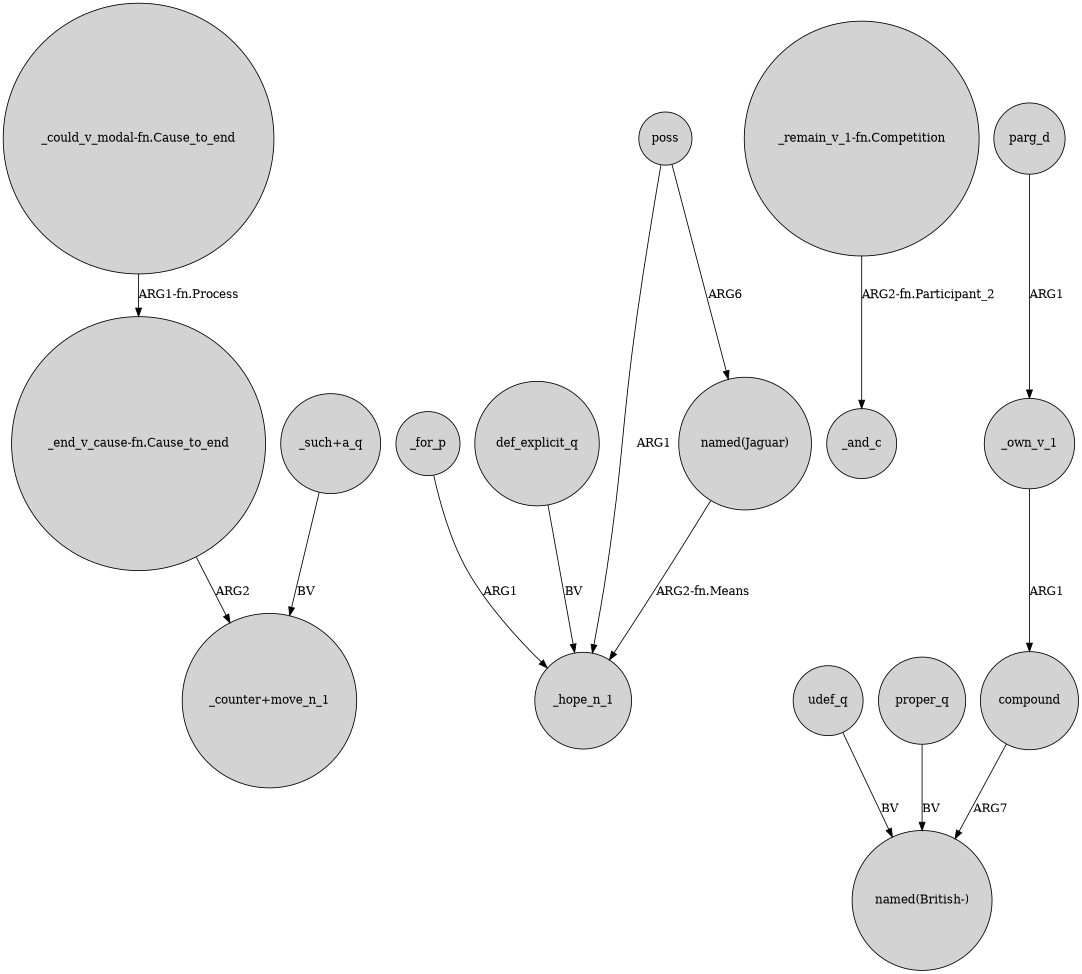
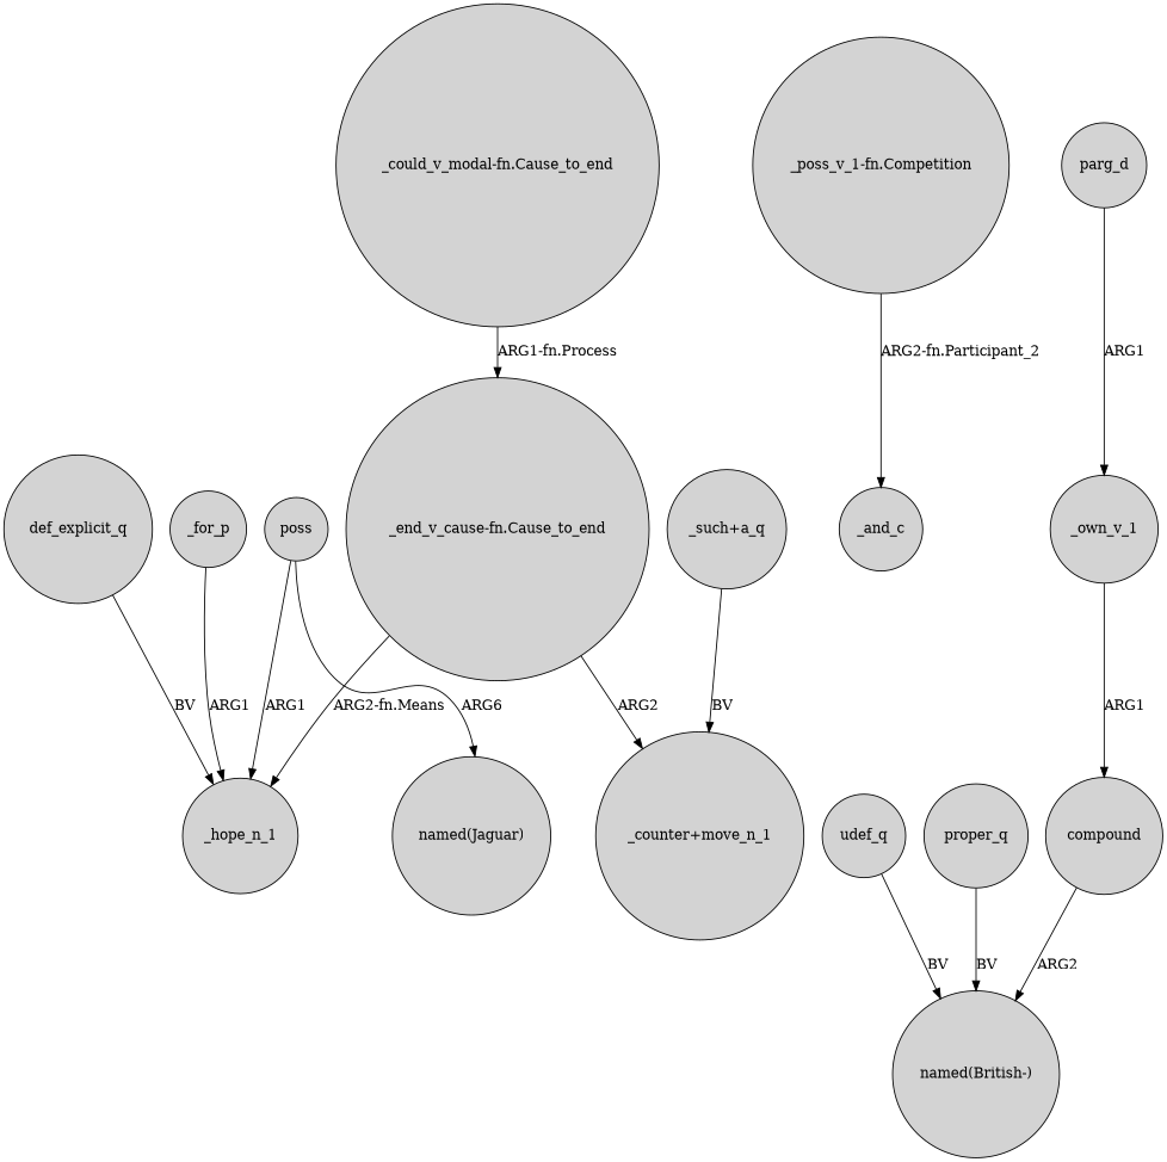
  digraph {
    node [shape=circle style=filled]
    "_could_v_modal-fn.Cause_to_end"
    "_end_v_cause-fn.Cause_to_end"
    _hope_n_1
    "_counter+move_n_1"
    _for_p
-   "_remain_v_1-fn.Competition"
+   "_remain_v_1-fn.Competition" [label="_poss_v_1-fn.Competition"]
    _and_c
    def_explicit_q
    compound
    "named(British-)"
    _own_v_1
    poss
    "named(Jaguar)"
    parg_d
    udef_q
    proper_q
    "_such+a_q"
    "_could_v_modal-fn.Cause_to_end" -> "_end_v_cause-fn.Cause_to_end" [label="ARG1-fn.Process"]
-   "named(Jaguar)" -> _hope_n_1 [label="ARG2-fn.Means"]
+   "_end_v_cause-fn.Cause_to_end" -> _hope_n_1 [label="ARG2-fn.Means"]
    "_end_v_cause-fn.Cause_to_end" -> "_counter+move_n_1" [label=ARG2]
    _for_p -> _hope_n_1 [label=ARG1]
    "_remain_v_1-fn.Competition" -> _and_c [label="ARG2-fn.Participant_2"]
    def_explicit_q -> _hope_n_1 [label=BV]
-   compound -> "named(British-)" [label=ARG7]
+   compound -> "named(British-)" [label=ARG2]
    _own_v_1 -> compound [label=ARG1]
    poss -> _hope_n_1 [label=ARG1]
    poss -> "named(Jaguar)" [label=ARG6]
    parg_d -> _own_v_1 [label=ARG1]
    udef_q -> "named(British-)" [label=BV]
    proper_q -> "named(British-)" [label=BV]
    "_such+a_q" -> "_counter+move_n_1" [label=BV]
  }
